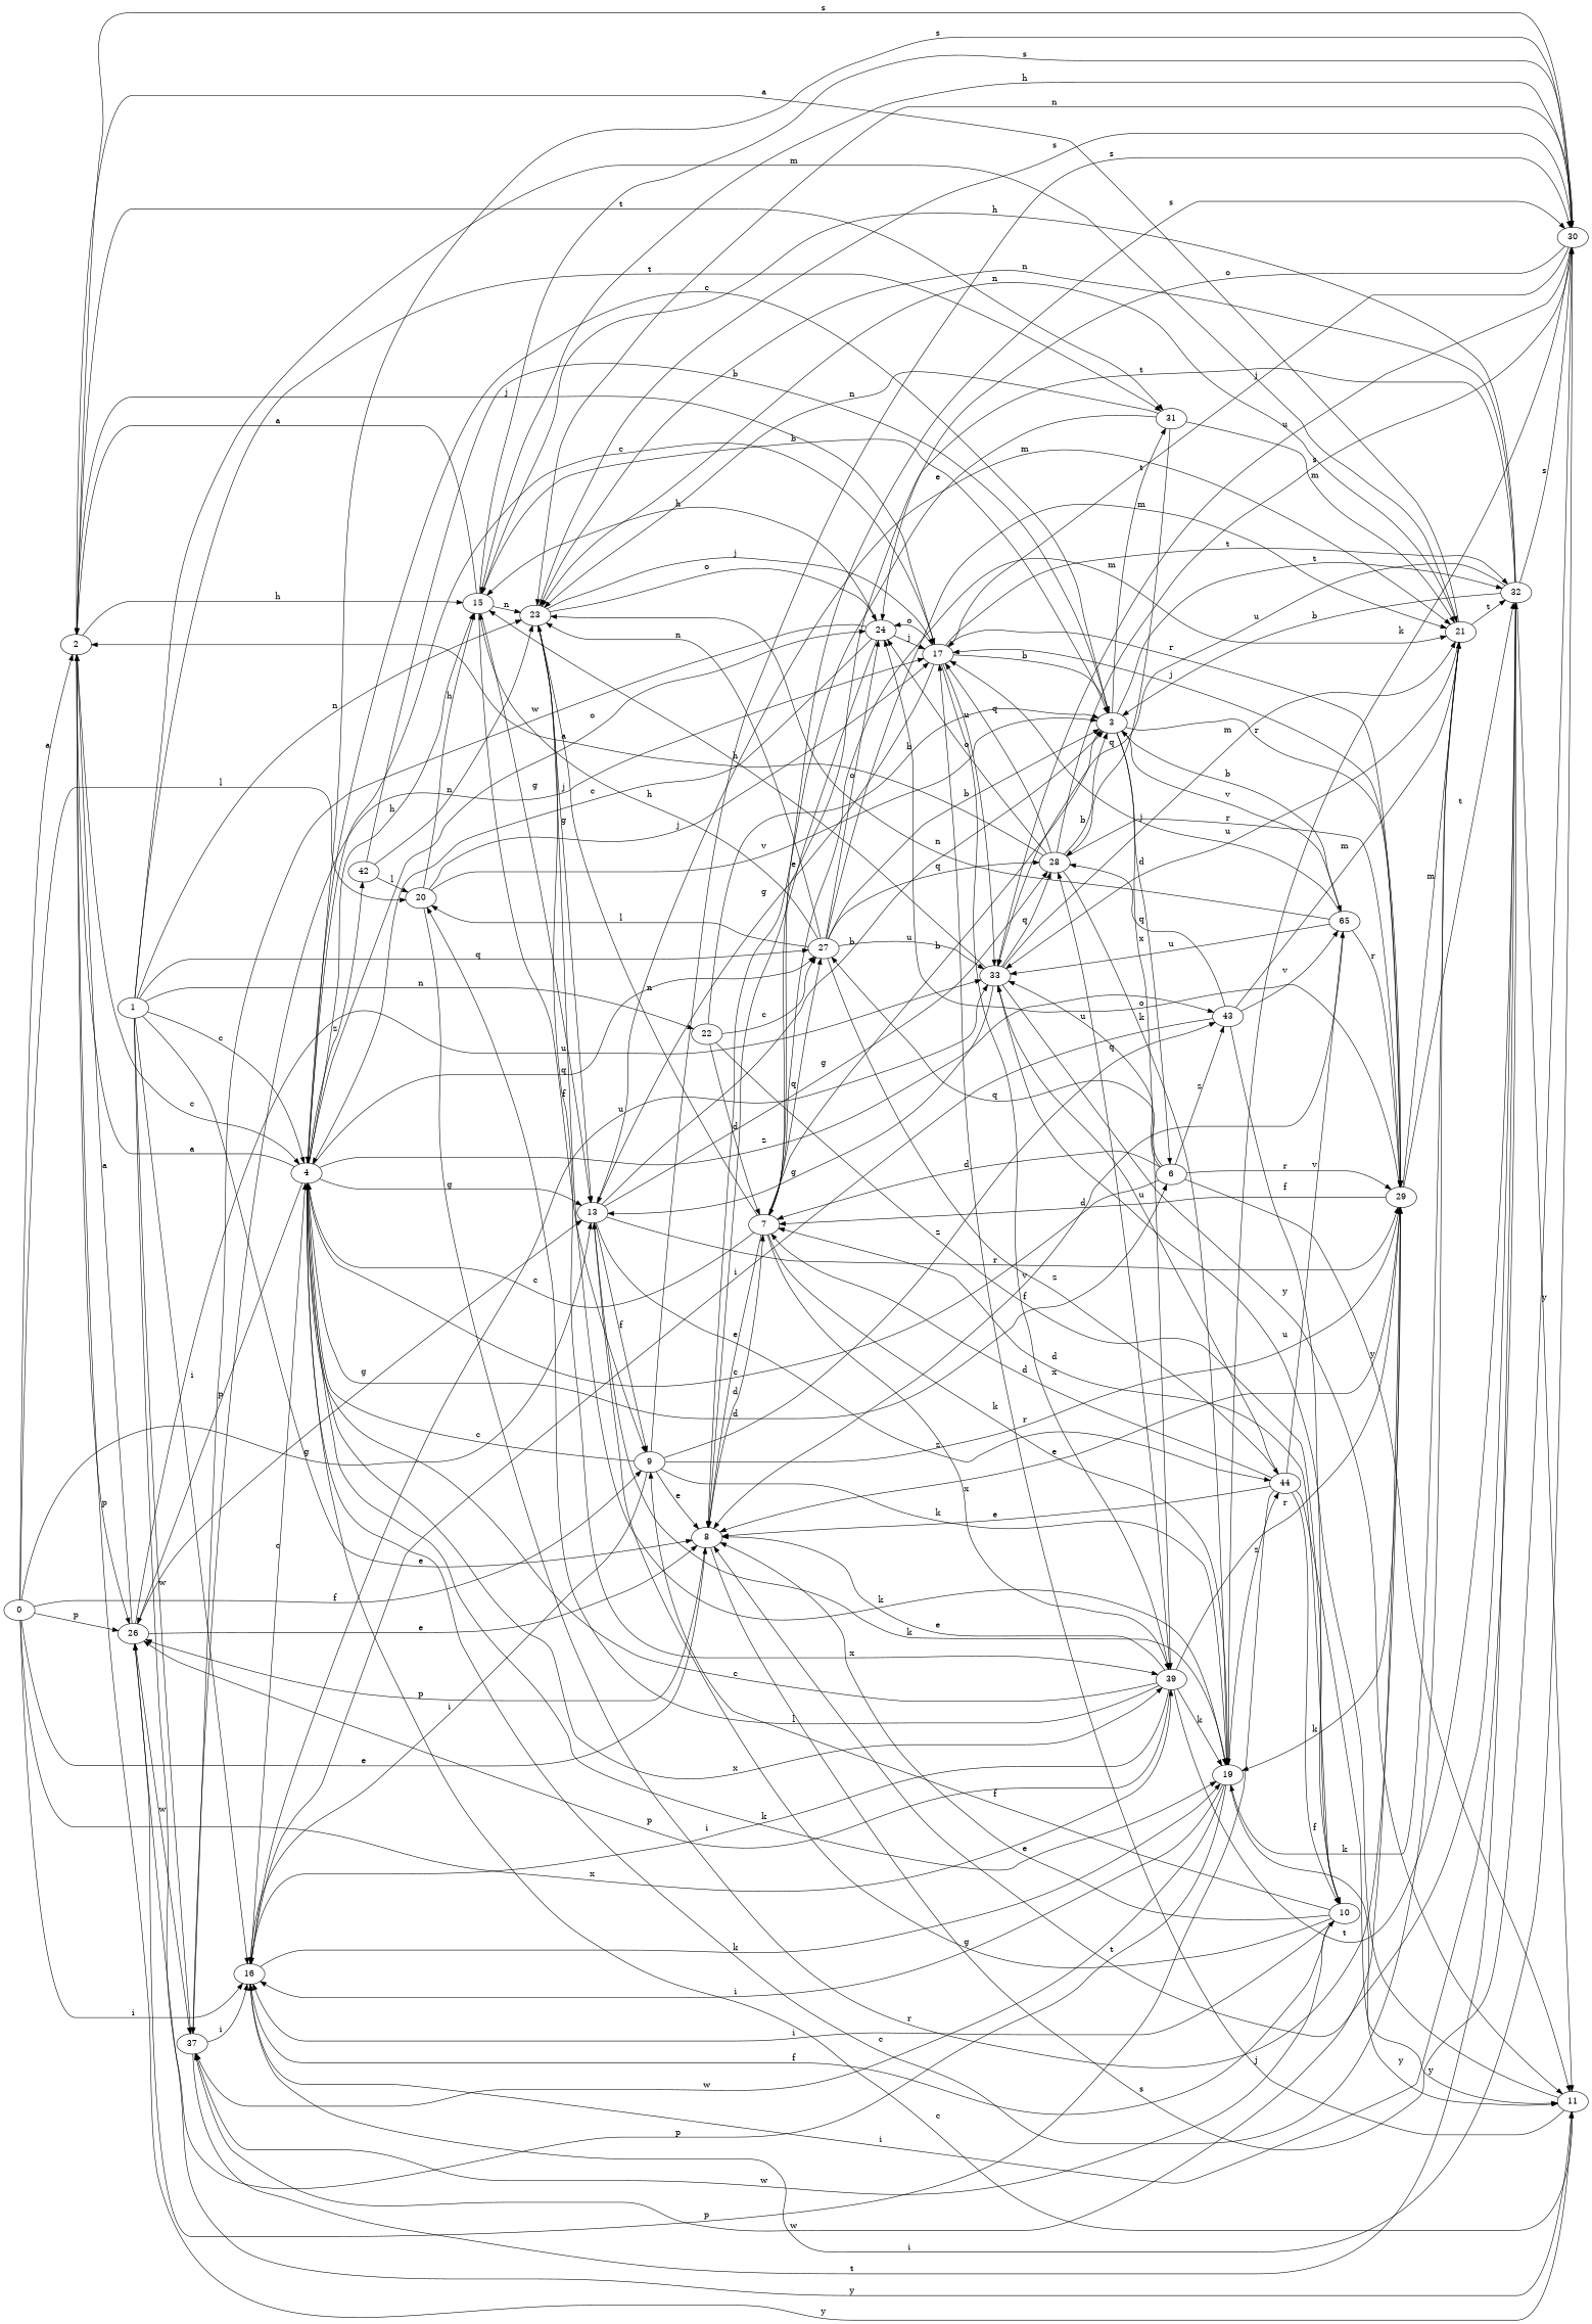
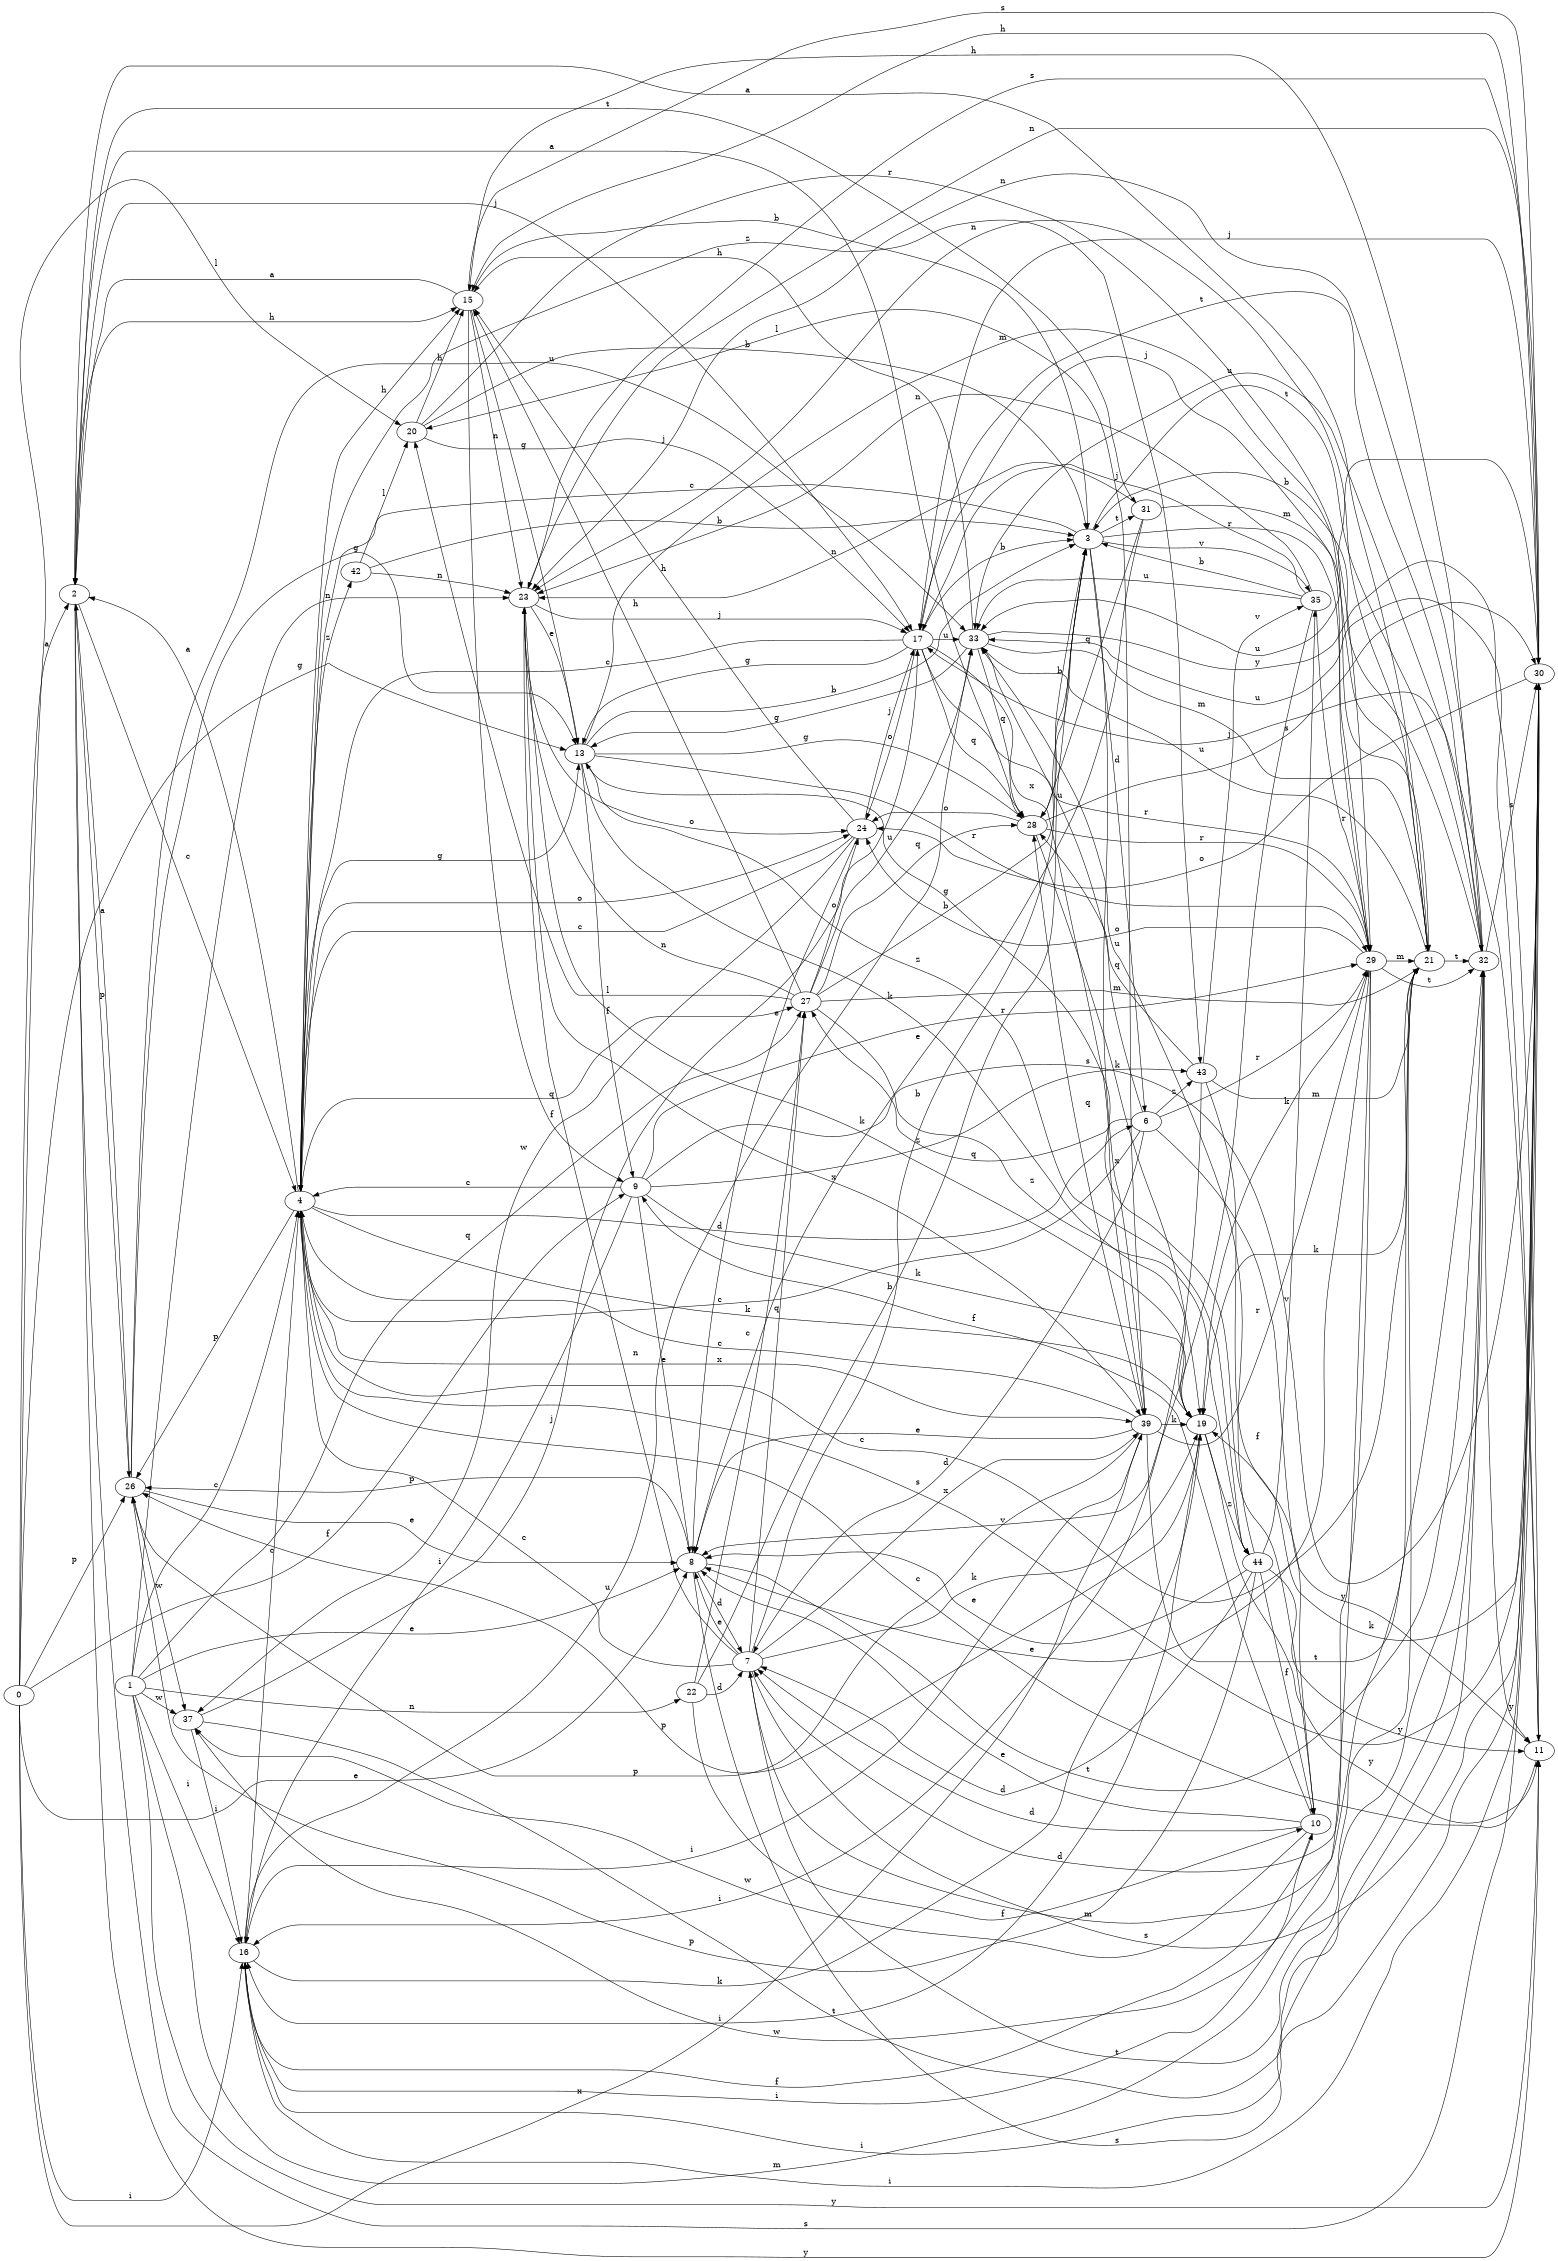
  strict digraph {
    rankdir=LR
    0
    2
    8
    9
    13
    16
    20
    26
    39
    4
    31
    n12 [label=11]
    15
    17
    30
    32
    7
    29
    19
    43
    21
    3
    44
    28
    33
    10
    37
    1
    22
    23
    27
    6
    24
    42
-   35 [label=65]
+   35
    0 -> 2 [label=a]
    0 -> 8 [label=e]
    0 -> 9 [label=f]
    0 -> 13 [label=g]
    0 -> 16 [label=i]
    0 -> 20 [label=l]
    0 -> 26 [label=p]
    0 -> 39 [label=x]
    2 -> 26 [label=p]
    2 -> 4 [label=c]
    2 -> 31 [label=t]
    2 -> n12 [label=y]
    2 -> 15 [label=h]
    2 -> 17 [label=j]
    2 -> 30 [label=s]
    8 -> 26 [label=p]
    8 -> 30 [label=s]
-   32 -> 8 [label=t]
+   8 -> 32 [label=t]
    8 -> 7 [label=d]
    9 -> 8 [label=e]
    9 -> 16 [label=i]
    9 -> 4 [label=c]
    9 -> 30 [label=s]
    9 -> 29 [label=r]
    9 -> 19 [label=k]
    9 -> 43 [label=z]
    13 -> 9 [label=f]
    13 -> 29 [label=r]
    13 -> 19 [label=k]
    13 -> 21 [label=m]
    13 -> 3 [label=b]
    13 -> 44 [label=z]
    13 -> 28 [label=g]
    16 -> 4 [label=c]
    16 -> 19 [label=k]
    16 -> 33 [label=u]
    16 -> 10 [label=f]
    20 -> 15 [label=h]
    20 -> 17 [label=j]
    20 -> 29 [label=r]
-   20 -> 3 [label=v]
+   20 -> 3 [label=b]
    26 -> 2 [label=a]
    26 -> 8 [label=e]
    26 -> 13 [label=g]
    26 -> 33 [label=u]
    26 -> 37 [label=w]
    39 -> 8 [label=e]
    39 -> 16 [label=i]
    39 -> 20 [label=l]
    39 -> 26 [label=p]
    39 -> 4 [label=c]
    39 -> 32 [label=t]
    39 -> 29 [label=r]
    39 -> 19 [label=k]
    39 -> 28 [label=q]
    4 -> 2 [label=a]
    4 -> 13 [label=g]
    4 -> 26 [label=p]
    4 -> 39 [label=x]
    4 -> 15 [label=h]
    4 -> 30 [label=s]
    4 -> 19 [label=k]
    4 -> 43 [label=z]
    4 -> 27 [label=q]
    4 -> 6 [label=d]
    4 -> 24 [label=o]
    4 -> 42 [label=z]
    31 -> 8 [label=e]
    31 -> 21 [label=m]
    31 -> 28 [label=q]
    31 -> 23 [label=n]
    n12 -> 4 [label=c]
    n12 -> 17 [label=j]
    n12 -> 33 [label=u]
    15 -> 2 [label=a]
    15 -> 9 [label=f]
    15 -> 13 [label=g]
    15 -> 30 [label=s]
    15 -> 3 [label=b]
    15 -> 23 [label=n]
    17 -> 13 [label=g]
    17 -> 39 [label=x]
    17 -> 4 [label=c]
    17 -> 32 [label=t]
    17 -> 29 [label=r]
    17 -> 3 [label=b]
-   28 -> 17 [label=q]
+   17 -> 28 [label=q]
    17 -> 33 [label=u]
    17 -> 24 [label=o]
    30 -> 16 [label=i]
    30 -> 15 [label=h]
    30 -> 17 [label=j]
    30 -> 19 [label=k]
    30 -> 33 [label=u]
    30 -> 23 [label=n]
    30 -> 24 [label=o]
    32 -> 16 [label=i]
    32 -> n12 [label=y]
    32 -> 15 [label=h]
    32 -> 30 [label=s]
    32 -> 7 [label=t]
    32 -> 3 [label=b]
    32 -> 33 [label=u]
    32 -> 23 [label=n]
    7 -> 8 [label=e]
    7 -> 39 [label=x]
    7 -> 4 [label=c]
    7 -> 30 [label=s]
    7 -> 19 [label=k]
    7 -> 21 [label=m]
    7 -> 3 [label=b]
    7 -> 23 [label=n]
    7 -> 27 [label=q]
    29 -> 8 [label=e]
    29 -> 17 [label=j]
    29 -> 32 [label=t]
    29 -> 7 [label=d]
    29 -> 19 [label=k]
    29 -> 21 [label=m]
    29 -> 37 [label=w]
    29 -> 24 [label=o]
    19 -> 16 [label=i]
    19 -> 26 [label=p]
    19 -> n12 [label=y]
    19 -> 44 [label=z]
-   19 -> 37 [label=w]
    43 -> 16 [label=i]
    43 -> 21 [label=m]
    43 -> 28 [label=q]
    43 -> 10 [label=f]
    43 -> 35 [label=v]
    21 -> 2 [label=a]
    21 -> 4 [label=c]
    21 -> 32 [label=t]
    21 -> 19 [label=k]
    21 -> 33 [label=u]
    21 -> 23 [label=n]
    3 -> 39 [label=x]
    3 -> 4 [label=c]
    3 -> 31 [label=t]
    3 -> 32 [label=t]
    3 -> 29 [label=r]
    3 -> 6 [label=d]
    3 -> 35 [label=v]
    44 -> 8 [label=e]
    44 -> 26 [label=p]
    44 -> n12 [label=y]
    44 -> 7 [label=d]
    44 -> 33 [label=u]
    44 -> 10 [label=f]
    44 -> 35 [label=v]
    28 -> 2 [label=a]
    28 -> 30 [label=s]
    28 -> 29 [label=r]
    28 -> 19 [label=k]
    28 -> 3 [label=b]
    28 -> 24 [label=o]
    33 -> 13 [label=g]
    33 -> n12 [label=y]
    33 -> 15 [label=h]
    33 -> 21 [label=m]
    33 -> 28 [label=q]
    10 -> 8 [label=e]
    10 -> 9 [label=f]
    10 -> 13 [label=g]
    10 -> 16 [label=i]
    10 -> 7 [label=d]
    10 -> 37 [label=w]
    37 -> 16 [label=i]
    37 -> 17 [label=j]
    37 -> 32 [label=t]
    1 -> 8 [label=e]
    1 -> 16 [label=i]
    1 -> 4 [label=c]
-   1 -> 31 [label=t]
    1 -> n12 [label=y]
    1 -> 21 [label=m]
    1 -> 37 [label=w]
    1 -> 22 [label=n]
    1 -> 23 [label=n]
    1 -> 27 [label=q]
    22 -> 7 [label=d]
    22 -> 3 [label=b]
    22 -> 10 [label=f]
    22 -> 27 [label=c]
-   23 -> 13 [label=g]
+   23 -> 13 [label=e]
    23 -> 39 [label=x]
    23 -> 17 [label=j]
    23 -> 30 [label=s]
    23 -> 19 [label=k]
    23 -> 24 [label=o]
    27 -> 20 [label=l]
    27 -> 15 [label=h]
    27 -> 21 [label=m]
    27 -> 3 [label=b]
    27 -> 44 [label=z]
    27 -> 28 [label=q]
    27 -> 33 [label=u]
    27 -> 23 [label=n]
    27 -> 24 [label=o]
    6 -> 4 [label=c]
    6 -> n12 [label=y]
    6 -> 7 [label=d]
    6 -> 29 [label=r]
    6 -> 43 [label=z]
    6 -> 33 [label=u]
    6 -> 27 [label=q]
    24 -> 8 [label=e]
    24 -> 4 [label=c]
    24 -> 15 [label=h]
    24 -> 17 [label=j]
    24 -> 37 [label=w]
    42 -> 20 [label=l]
    42 -> 3 [label=b]
    42 -> 23 [label=n]
    35 -> 8 [label=v]
    35 -> 17 [label=j]
    35 -> 29 [label=r]
    35 -> 3 [label=b]
    35 -> 33 [label=u]
    35 -> 23 [label=n]
  }
